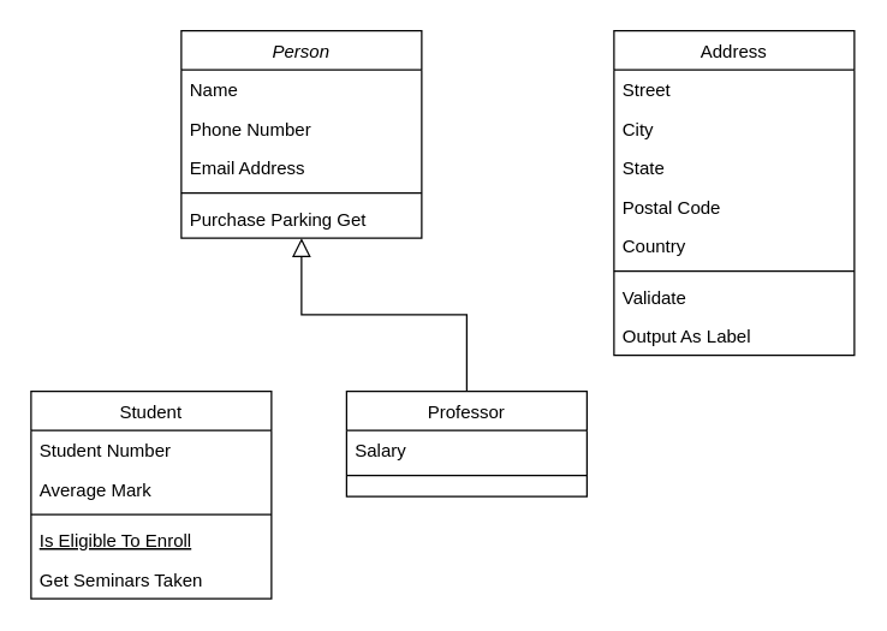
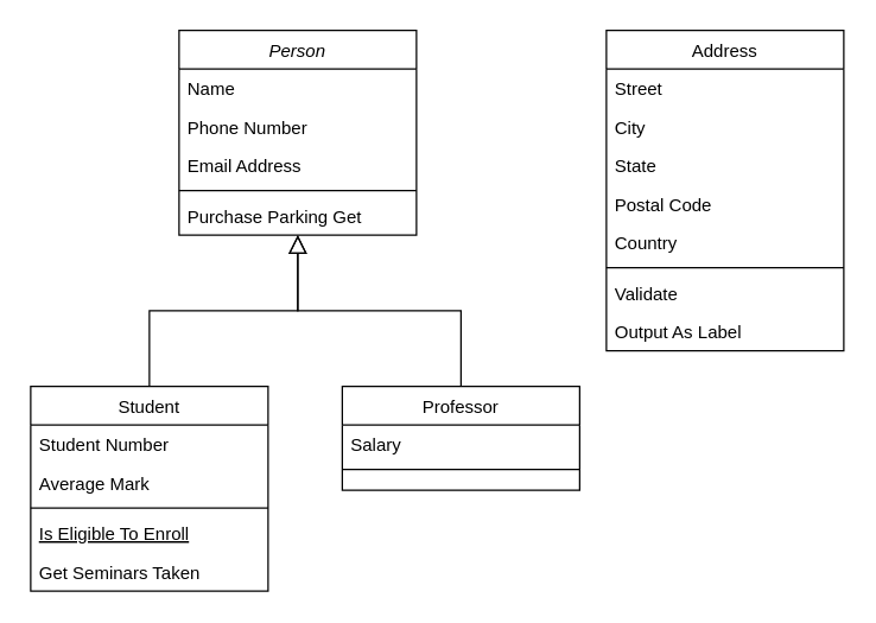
  <mxCell id="0" />
  <mxCell id="1" parent="0" />
  <mxCell id="2" value="Person" style="swimlane;fontStyle=2;align=center;verticalAlign=top;childLayout=stackLayout;horizontal=1;startSize=26;horizontalStack=0;resizeParent=1;resizeLast=0;collapsible=1;marginBottom=0;rounded=0;shadow=0;strokeWidth=1;" parent="1" vertex="1"><mxGeometry x="120" y="20" width="160" height="138" as="geometry"><mxRectangle x="230" y="140" width="160" height="26" as="alternateBounds" /></mxGeometry></mxCell>
  <mxCell id="3" value="Name" style="text;align=left;verticalAlign=top;spacingLeft=4;spacingRight=4;overflow=hidden;rotatable=0;points=[[0,0.5],[1,0.5]];portConstraint=eastwest;" parent="2" vertex="1"><mxGeometry y="26" width="160" height="26" as="geometry" /></mxCell>
  <mxCell id="4" value="Phone Number" style="text;align=left;verticalAlign=top;spacingLeft=4;spacingRight=4;overflow=hidden;rotatable=0;points=[[0,0.5],[1,0.5]];portConstraint=eastwest;rounded=0;shadow=0;html=0;" parent="2" vertex="1"><mxGeometry y="52" width="160" height="26" as="geometry" /></mxCell>
  <mxCell id="5" value="Email Address" style="text;align=left;verticalAlign=top;spacingLeft=4;spacingRight=4;overflow=hidden;rotatable=0;points=[[0,0.5],[1,0.5]];portConstraint=eastwest;rounded=0;shadow=0;html=0;" parent="2" vertex="1"><mxGeometry y="78" width="160" height="26" as="geometry" /></mxCell>
  <mxCell id="6" value="" style="line;html=1;strokeWidth=1;align=left;verticalAlign=middle;spacingTop=-1;spacingLeft=3;spacingRight=3;rotatable=0;labelPosition=right;points=[];portConstraint=eastwest;" parent="2" vertex="1"><mxGeometry y="104" width="160" height="8" as="geometry" /></mxCell>
  <mxCell id="7" value="Purchase Parking Get" style="text;align=left;verticalAlign=top;spacingLeft=4;spacingRight=4;overflow=hidden;rotatable=0;points=[[0,0.5],[1,0.5]];portConstraint=eastwest;" parent="2" vertex="1"><mxGeometry y="112" width="160" height="26" as="geometry" /></mxCell>
  <mxCell id="8" value="Student" style="swimlane;fontStyle=0;align=center;verticalAlign=top;childLayout=stackLayout;horizontal=1;startSize=26;horizontalStack=0;resizeParent=1;resizeLast=0;collapsible=1;marginBottom=0;rounded=0;shadow=0;strokeWidth=1;" parent="1" vertex="1"><mxGeometry x="20" y="260" width="160" height="138" as="geometry"><mxRectangle x="130" y="380" width="160" height="26" as="alternateBounds" /></mxGeometry></mxCell>
  <mxCell id="9" value="Student Number" style="text;align=left;verticalAlign=top;spacingLeft=4;spacingRight=4;overflow=hidden;rotatable=0;points=[[0,0.5],[1,0.5]];portConstraint=eastwest;" parent="8" vertex="1"><mxGeometry y="26" width="160" height="26" as="geometry" /></mxCell>
  <mxCell id="10" value="Average Mark" style="text;align=left;verticalAlign=top;spacingLeft=4;spacingRight=4;overflow=hidden;rotatable=0;points=[[0,0.5],[1,0.5]];portConstraint=eastwest;rounded=0;shadow=0;html=0;" parent="8" vertex="1"><mxGeometry y="52" width="160" height="26" as="geometry" /></mxCell>
  <mxCell id="11" value="" style="line;html=1;strokeWidth=1;align=left;verticalAlign=middle;spacingTop=-1;spacingLeft=3;spacingRight=3;rotatable=0;labelPosition=right;points=[];portConstraint=eastwest;" parent="8" vertex="1"><mxGeometry y="78" width="160" height="8" as="geometry" /></mxCell>
  <mxCell id="12" value="Is Eligible To Enroll" style="text;align=left;verticalAlign=top;spacingLeft=4;spacingRight=4;overflow=hidden;rotatable=0;points=[[0,0.5],[1,0.5]];portConstraint=eastwest;fontStyle=4" parent="8" vertex="1"><mxGeometry y="86" width="160" height="26" as="geometry" /></mxCell>
  <mxCell id="13" value="Get Seminars Taken" style="text;align=left;verticalAlign=top;spacingLeft=4;spacingRight=4;overflow=hidden;rotatable=0;points=[[0,0.5],[1,0.5]];portConstraint=eastwest;" parent="8" vertex="1"><mxGeometry y="112" width="160" height="26" as="geometry" /></mxCell>
+ <mxCell id="14" value="" style="endArrow=block;endSize=10;endFill=0;shadow=0;strokeWidth=1;rounded=0;curved=0;edgeStyle=elbowEdgeStyle;elbow=vertical;" parent="1" source="8" target="2" edge="1"><mxGeometry width="160" relative="1" as="geometry"><mxPoint x="100" y="103" as="sourcePoint" /><mxPoint x="100" y="103" as="targetPoint" /></mxGeometry></mxCell>
  <mxCell id="15" value="Professor" style="swimlane;fontStyle=0;align=center;verticalAlign=top;childLayout=stackLayout;horizontal=1;startSize=26;horizontalStack=0;resizeParent=1;resizeLast=0;collapsible=1;marginBottom=0;rounded=0;shadow=0;strokeWidth=1;" parent="1" vertex="1"><mxGeometry x="230" y="260" width="160" height="70" as="geometry"><mxRectangle x="340" y="380" width="170" height="26" as="alternateBounds" /></mxGeometry></mxCell>
  <mxCell id="16" value="Salary" style="text;align=left;verticalAlign=top;spacingLeft=4;spacingRight=4;overflow=hidden;rotatable=0;points=[[0,0.5],[1,0.5]];portConstraint=eastwest;" parent="15" vertex="1"><mxGeometry y="26" width="160" height="26" as="geometry" /></mxCell>
  <mxCell id="17" value="" style="line;html=1;strokeWidth=1;align=left;verticalAlign=middle;spacingTop=-1;spacingLeft=3;spacingRight=3;rotatable=0;labelPosition=right;points=[];portConstraint=eastwest;" parent="15" vertex="1"><mxGeometry y="52" width="160" height="8" as="geometry" /></mxCell>
  <mxCell id="18" value="" style="endArrow=block;endSize=10;endFill=0;shadow=0;strokeWidth=1;rounded=0;curved=0;edgeStyle=elbowEdgeStyle;elbow=vertical;" parent="1" source="15" target="2" edge="1"><mxGeometry width="160" relative="1" as="geometry"><mxPoint x="110" y="273" as="sourcePoint" /><mxPoint x="210" y="171" as="targetPoint" /></mxGeometry></mxCell>
  <mxCell id="19" value="Address" style="swimlane;fontStyle=0;align=center;verticalAlign=top;childLayout=stackLayout;horizontal=1;startSize=26;horizontalStack=0;resizeParent=1;resizeLast=0;collapsible=1;marginBottom=0;rounded=0;shadow=0;strokeWidth=1;" parent="1" vertex="1"><mxGeometry x="408" y="20" width="160" height="216" as="geometry"><mxRectangle x="550" y="140" width="160" height="26" as="alternateBounds" /></mxGeometry></mxCell>
  <mxCell id="20" value="Street" style="text;align=left;verticalAlign=top;spacingLeft=4;spacingRight=4;overflow=hidden;rotatable=0;points=[[0,0.5],[1,0.5]];portConstraint=eastwest;" parent="19" vertex="1"><mxGeometry y="26" width="160" height="26" as="geometry" /></mxCell>
  <mxCell id="21" value="City" style="text;align=left;verticalAlign=top;spacingLeft=4;spacingRight=4;overflow=hidden;rotatable=0;points=[[0,0.5],[1,0.5]];portConstraint=eastwest;rounded=0;shadow=0;html=0;" parent="19" vertex="1"><mxGeometry y="52" width="160" height="26" as="geometry" /></mxCell>
  <mxCell id="22" value="State" style="text;align=left;verticalAlign=top;spacingLeft=4;spacingRight=4;overflow=hidden;rotatable=0;points=[[0,0.5],[1,0.5]];portConstraint=eastwest;rounded=0;shadow=0;html=0;" parent="19" vertex="1"><mxGeometry y="78" width="160" height="26" as="geometry" /></mxCell>
  <mxCell id="23" value="Postal Code" style="text;align=left;verticalAlign=top;spacingLeft=4;spacingRight=4;overflow=hidden;rotatable=0;points=[[0,0.5],[1,0.5]];portConstraint=eastwest;rounded=0;shadow=0;html=0;" parent="19" vertex="1"><mxGeometry y="104" width="160" height="26" as="geometry" /></mxCell>
  <mxCell id="24" value="Country" style="text;align=left;verticalAlign=top;spacingLeft=4;spacingRight=4;overflow=hidden;rotatable=0;points=[[0,0.5],[1,0.5]];portConstraint=eastwest;rounded=0;shadow=0;html=0;" parent="19" vertex="1"><mxGeometry y="130" width="160" height="26" as="geometry" /></mxCell>
  <mxCell id="25" value="" style="line;html=1;strokeWidth=1;align=left;verticalAlign=middle;spacingTop=-1;spacingLeft=3;spacingRight=3;rotatable=0;labelPosition=right;points=[];portConstraint=eastwest;" parent="19" vertex="1"><mxGeometry y="156" width="160" height="8" as="geometry" /></mxCell>
  <mxCell id="26" value="Validate" style="text;align=left;verticalAlign=top;spacingLeft=4;spacingRight=4;overflow=hidden;rotatable=0;points=[[0,0.5],[1,0.5]];portConstraint=eastwest;" parent="19" vertex="1"><mxGeometry y="164" width="160" height="26" as="geometry" /></mxCell>
  <mxCell id="27" value="Output As Label" style="text;align=left;verticalAlign=top;spacingLeft=4;spacingRight=4;overflow=hidden;rotatable=0;points=[[0,0.5],[1,0.5]];portConstraint=eastwest;" parent="19" vertex="1"><mxGeometry y="190" width="160" height="26" as="geometry" /></mxCell>
